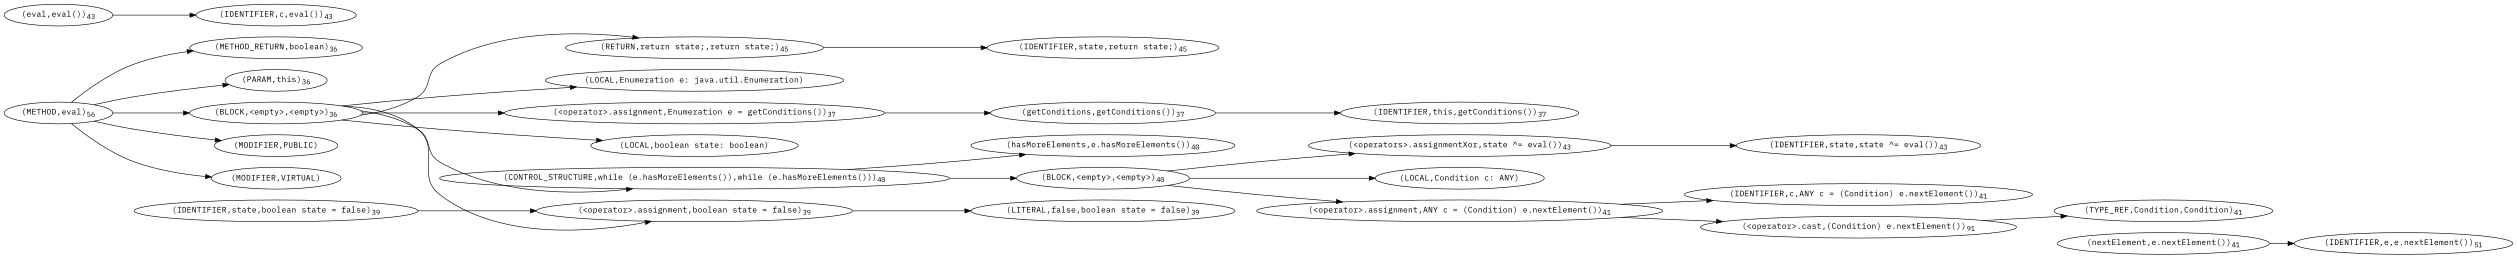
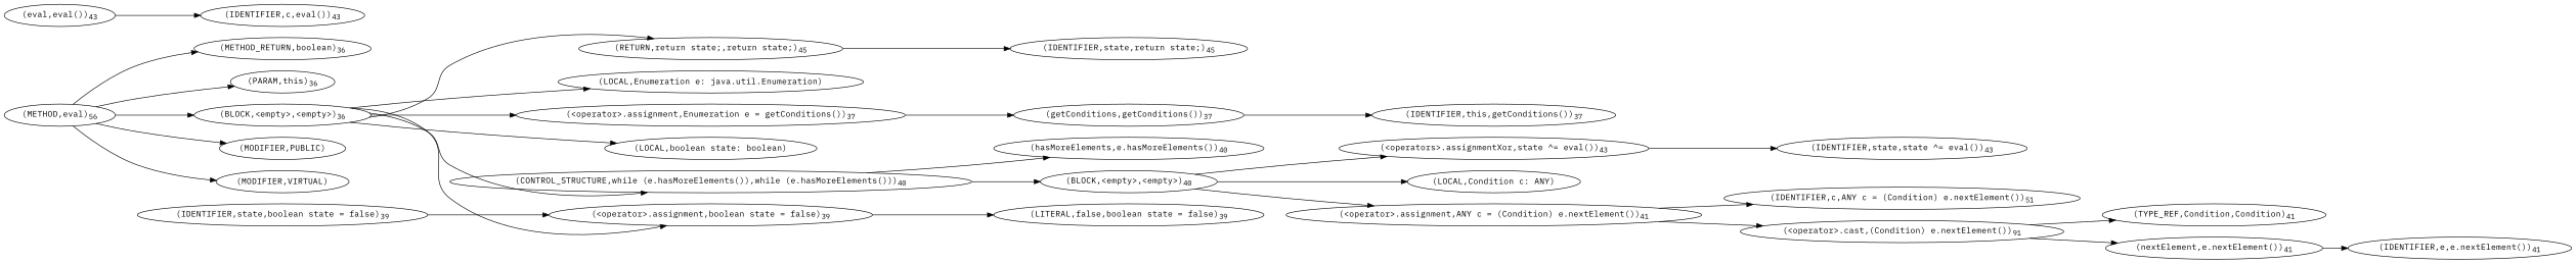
  digraph {
    fontname="IBM Plex Mono"
    rankdir=LR
    node [fontname="IBM Plex Mono"]
    edge [fontname="IBM Plex Mono"]
    n1 [label=<(METHOD,eval)<SUB>56</SUB>>]
    n2 [label=<(PARAM,this)<SUB>36</SUB>>]
    n3 [label=<(BLOCK,&lt;empty&gt;,&lt;empty&gt;)<SUB>36</SUB>>]
    n4 [label=<(MODIFIER,PUBLIC)>]
    n5 [label=<(MODIFIER,VIRTUAL)>]
    n6 [label=<(METHOD_RETURN,boolean)<SUB>36</SUB>>]
    n7 [label=<(LOCAL,Enumeration e: java.util.Enumeration)>]
    n8 [label=<(&lt;operator&gt;.assignment,Enumeration e = getConditions())<SUB>37</SUB>>]
    n9 [label=<(LOCAL,boolean state: boolean)>]
    n10 [label=<(&lt;operator&gt;.assignment,boolean state = false)<SUB>39</SUB>>]
    n11 [label=<(CONTROL_STRUCTURE,while (e.hasMoreElements()),while (e.hasMoreElements()))<SUB>40</SUB>>]
    n12 [label=<(RETURN,return state;,return state;)<SUB>45</SUB>>]
    n13 [label=<(getConditions,getConditions())<SUB>37</SUB>>]
    n14 [label=<(LITERAL,false,boolean state = false)<SUB>39</SUB>>]
    n15 [label=<(hasMoreElements,e.hasMoreElements())<SUB>40</SUB>>]
    n16 [label=<(BLOCK,&lt;empty&gt;,&lt;empty&gt;)<SUB>40</SUB>>]
    n17 [label=<(IDENTIFIER,state,return state;)<SUB>45</SUB>>]
    n18 [label=<(IDENTIFIER,this,getConditions())<SUB>37</SUB>>]
    n19 [label=<(IDENTIFIER,state,boolean state = false)<SUB>39</SUB>>]
    n20 [label=<(LOCAL,Condition c: ANY)>]
    n21 [label=<(&lt;operator&gt;.assignment,ANY c = (Condition) e.nextElement())<SUB>41</SUB>>]
    n22 [label=<(&lt;operators&gt;.assignmentXor,state ^= eval())<SUB>43</SUB>>]
-   n23 [label=<(IDENTIFIER,c,ANY c = (Condition) e.nextElement())<SUB>41</SUB>>]
+   n23 [label=<(IDENTIFIER,c,ANY c = (Condition) e.nextElement())<SUB>51</SUB>>]
    n24 [label=<(&lt;operator&gt;.cast,(Condition) e.nextElement())<SUB>91</SUB>>]
    n25 [label=<(IDENTIFIER,state,state ^= eval())<SUB>43</SUB>>]
    n26 [label=<(TYPE_REF,Condition,Condition)<SUB>41</SUB>>]
    n27 [label=<(nextElement,e.nextElement())<SUB>41</SUB>>]
-   n28 [label=<(IDENTIFIER,e,e.nextElement())<SUB>51</SUB>>]
+   n28 [label=<(IDENTIFIER,e,e.nextElement())<SUB>41</SUB>>]
    n29 [label=<(eval,eval())<SUB>43</SUB>>]
    n30 [label=<(IDENTIFIER,c,eval())<SUB>43</SUB>>]
    n1 -> n2
    n1 -> n3
    n1 -> n4
    n1 -> n5
    n1 -> n6
    n3 -> n7
    n3 -> n8
    n3 -> n9
    n3 -> n10
    n3 -> n11
    n3 -> n12
    n8 -> n13
    n10 -> n14
    n11 -> n15
    n11 -> n16
    n12 -> n17
    n13 -> n18
    n16 -> n20
    n16 -> n21
    n16 -> n22
    n19 -> n10
    n21 -> n23
    n21 -> n24
    n22 -> n25
    n24 -> n26
+   n24 -> n27
    n27 -> n28
    n29 -> n30
  }
